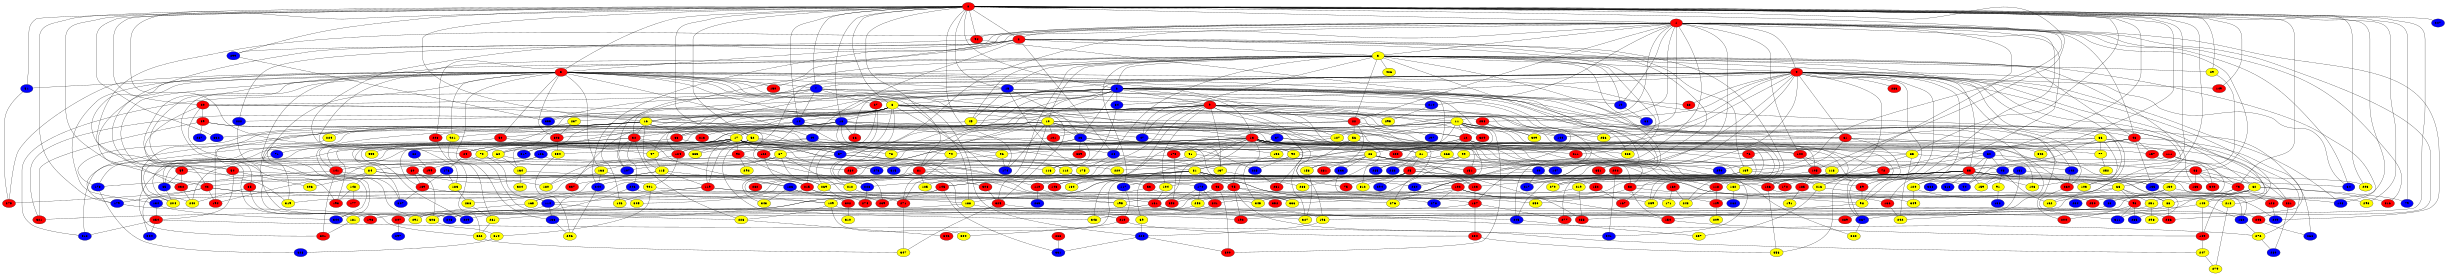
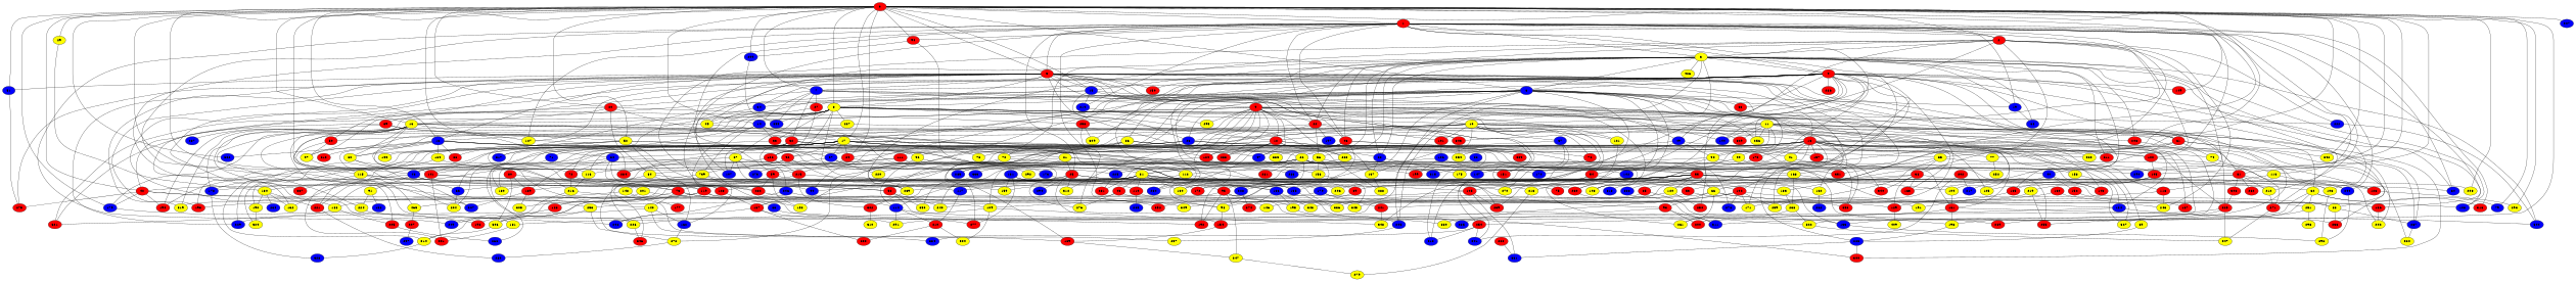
  graph {
    node [fillcolor=yellow style=filled]
    0 [fillcolor=red]
    1 [fillcolor=red]
    2 [fillcolor=red]
    5 [fillcolor=red]
    6 [fillcolor=blue]
    7 [fillcolor=blue]
    8
    14 [fillcolor=blue]
    15 [fillcolor=blue]
    16
    17
    18 [fillcolor=blue]
    20 [fillcolor=red]
    24 [fillcolor=red]
    29
    30 [fillcolor=blue]
    35
    42 [fillcolor=red]
    43 [fillcolor=blue]
    51 [fillcolor=blue]
    52
    66
    73 [fillcolor=red]
    79 [fillcolor=blue]
    81 [fillcolor=red]
    94 [fillcolor=red]
    105 [fillcolor=red]
    140
    149 [fillcolor=red]
    174 [fillcolor=blue]
    179 [fillcolor=blue]
    203
    227 [fillcolor=blue]
    289 [fillcolor=red]
    290 [fillcolor=blue]
    293
    299 [fillcolor=blue]
    332 [fillcolor=blue]
    342
    3
    4 [fillcolor=red]
    11
    19 [fillcolor=blue]
    22 [fillcolor=red]
    25 [fillcolor=red]
    38 [fillcolor=red]
    46 [fillcolor=red]
    59 [fillcolor=red]
    64 [fillcolor=blue]
    98
    100 [fillcolor=red]
    107 [fillcolor=blue]
    113
    127
    144 [fillcolor=blue]
    166 [fillcolor=red]
    205 [fillcolor=red]
    212
    214 [fillcolor=blue]
    244 [fillcolor=blue]
    249 [fillcolor=blue]
    253
    316 [fillcolor=red]
    28 [fillcolor=blue]
    40 [fillcolor=blue]
    49 [fillcolor=blue]
    54 [fillcolor=red]
    70
-   139
+   139 [label=739]
    183
    222 [fillcolor=blue]
    243
    323
    150 [fillcolor=red]
    26
    50 [fillcolor=red]
    85 [fillcolor=red]
-   121 [label=921]
+   121
    133 [fillcolor=blue]
    134 [fillcolor=blue]
    168
    181
    188
    193 [fillcolor=red]
    223 [fillcolor=blue]
    229 [fillcolor=blue]
    232 [fillcolor=red]
    259
    275 [fillcolor=red]
    303 [fillcolor=red]
    319
    325 [fillcolor=red]
+   330
    245 [fillcolor=blue]
    34 [fillcolor=blue]
    63 [fillcolor=red]
    9 [fillcolor=red]
    13 [fillcolor=red]
    23 [fillcolor=blue]
    27 [fillcolor=red]
    142 [fillcolor=blue]
+   153
    200 [fillcolor=red]
    228 [fillcolor=blue]
    239 [fillcolor=red]
    242
    260 [fillcolor=red]
    309
    318 [fillcolor=blue]
    32 [fillcolor=red]
    329 [fillcolor=red]
    355 [fillcolor=blue]
    10
    12 [fillcolor=red]
    33 [fillcolor=red]
    60
    67
    103
    110 [fillcolor=red]
    122 [fillcolor=red]
    171
    237
    263
    317 [fillcolor=blue]
    321 [fillcolor=red]
    337 [fillcolor=red]
    112
    119 [fillcolor=red]
    45
    256
    86 [fillcolor=red]
    175
    143 [fillcolor=red]
    194 [fillcolor=red]
    72 [fillcolor=red]
    115
    178 [fillcolor=blue]
    204
    224
    335
    124 [fillcolor=red]
    21
    57 [fillcolor=blue]
    53 [fillcolor=red]
    65 [fillcolor=blue]
    71 [fillcolor=blue]
    92 [fillcolor=red]
    199 [fillcolor=red]
    221 [fillcolor=red]
    314
    47 [fillcolor=blue]
    31
    96
    164
    213 [fillcolor=red]
    216
    225 [fillcolor=blue]
    307 [fillcolor=blue]
    258 [fillcolor=red]
    39 [fillcolor=red]
    78
    84
    176 [fillcolor=blue]
    226
    130
    55 [fillcolor=red]
    44 [fillcolor=blue]
    351 [fillcolor=red]
    109
    114 [fillcolor=blue]
    132
    58 [fillcolor=red]
    91
    159
-   155 [label=555]
+   155
    301 [fillcolor=red]
    336
    88
    93 [fillcolor=red]
    251
    261
    83 [fillcolor=blue]
    128 [fillcolor=red]
    89 [fillcolor=red]
    125
    282 [fillcolor=red]
    308 [fillcolor=red]
    185 [fillcolor=red]
    219
    169 [fillcolor=red]
    162 [fillcolor=blue]
    198 [fillcolor=red]
    68 [fillcolor=blue]
    106
    108 [fillcolor=blue]
    117 [fillcolor=blue]
    163 [fillcolor=red]
    208 [fillcolor=red]
    211 [fillcolor=red]
    264 [fillcolor=blue]
    271 [fillcolor=red]
    n202 [label=426]
    344 [fillcolor=blue]
    36
    61 [fillcolor=red]
    62
    97
    99
    102 [fillcolor=red]
    120
    146
    147 [fillcolor=blue]
    195
    215 [fillcolor=red]
    218
    269
    286 [fillcolor=red]
    56
    90
    167 [fillcolor=red]
    236 [fillcolor=red]
    267 [fillcolor=blue]
    300 [fillcolor=red]
    101 [fillcolor=red]
    158
    197 [fillcolor=blue]
    312
    75 [fillcolor=red]
    294 [fillcolor=blue]
    348
    129 [fillcolor=red]
    340 [fillcolor=red]
    76 [fillcolor=red]
    157 [fillcolor=red]
    135 [fillcolor=blue]
    220
    266 [fillcolor=blue]
    154 [fillcolor=red]
    118 [fillcolor=red]
    126 [fillcolor=red]
    284 [fillcolor=red]
    295
    296
    272
    306
    137
    152 [fillcolor=red]
    217 [fillcolor=blue]
    74
    189 [fillcolor=red]
    206
    254 [fillcolor=red]
    161 [fillcolor=red]
    270
    346 [fillcolor=red]
    238
    37 [fillcolor=blue]
    277 [fillcolor=red]
    276
    156
    104
    182
    313 [fillcolor=blue]
    338 [fillcolor=blue]
    352 [fillcolor=red]
    210 [fillcolor=red]
+   190
    324
    322
    257
    347
    116
    77
    111 [fillcolor=red]
    196
    311 [fillcolor=blue]
    283 [fillcolor=blue]
    353 [fillcolor=red]
    278 [fillcolor=blue]
    241 [fillcolor=red]
    349
    250 [fillcolor=red]
    191
    302 [fillcolor=red]
    334 [fillcolor=blue]
    279
    123 [fillcolor=red]
    172 [fillcolor=red]
    281 [fillcolor=red]
    333 [fillcolor=blue]
    141 [fillcolor=red]
    240
    192 [fillcolor=red]
    331 [fillcolor=blue]
    354
    327
    151 [fillcolor=red]
    184
    187 [fillcolor=red]
    231 [fillcolor=red]
    233 [fillcolor=red]
    41
    69
    95 [fillcolor=red]
    173 [fillcolor=red]
    320
    343
    339 [fillcolor=red]
    274 [fillcolor=red]
    186 [fillcolor=blue]
    246 [fillcolor=blue]
    288
    315 [fillcolor=blue]
    180
    273 [fillcolor=blue]
    265 [fillcolor=blue]
    248 [fillcolor=blue]
    285 [fillcolor=blue]
-   201 [label=901]
+   201
    230 [fillcolor=red]
    341 [fillcolor=blue]
    136 [fillcolor=blue]
    145 [fillcolor=red]
    255 [fillcolor=red]
    48 [fillcolor=red]
    305
    247
    170 [fillcolor=blue]
-   356
    262 [fillcolor=blue]
-   165
+   165 [label=465]
    328 [fillcolor=blue]
    291
    292
    280 [fillcolor=blue]
    287 [fillcolor=blue]
    148
    350
    234 [fillcolor=blue]
    304
    235 [fillcolor=blue]
    345
    252
-   209
+   209 [label=409]
    138 [fillcolor=blue]
    298
    80 [fillcolor=red]
    82 [fillcolor=blue]
    177 [fillcolor=red]
    207 [fillcolor=red]
    131 [fillcolor=blue]
    160 [fillcolor=red]
    297 [fillcolor=blue]
    202 [fillcolor=red]
    310
    268 [fillcolor=red]
    0 -- 1
    0 -- 2
    0 -- 5
    0 -- 6
    0 -- 7
    0 -- 8
    0 -- 14
    0 -- 15
    0 -- 16
    0 -- 17
    0 -- 18
    0 -- 20
    0 -- 24
    0 -- 29
    0 -- 30
    0 -- 35
    0 -- 42
    0 -- 43
    0 -- 51
    0 -- 52
    0 -- 66
    0 -- 73
    0 -- 79
    0 -- 81
    0 -- 94
    0 -- 105
    0 -- 140
    0 -- 149
    0 -- 174
    0 -- 179
    0 -- 203
    0 -- 227
    0 -- 289
    0 -- 290
    0 -- 293
    0 -- 299
    0 -- 332
    0 -- 342
    1 -- 2
    1 -- 5
    1 -- 94
    1 -- 3
    1 -- 4
    1 -- 11
    1 -- 19
    1 -- 22
    1 -- 25
    1 -- 38
    1 -- 46
    1 -- 59
    1 -- 64
    1 -- 98
    1 -- 100
    1 -- 107
    1 -- 113
    1 -- 127
    1 -- 144
    1 -- 166
    1 -- 205
    1 -- 212
    1 -- 214
    1 -- 244
    1 -- 249
    1 -- 253
    1 -- 316
    2 -- 3
    2 -- 28
    2 -- 40
    2 -- 49
    2 -- 54
    2 -- 70
    2 -- 139
    2 -- 183
    2 -- 222
    2 -- 243
    2 -- 323
    5 -- 7
    5 -- 8
    5 -- 15
    5 -- 18
    5 -- 51
    5 -- 46
    5 -- 127
    5 -- 49
    5 -- 54
    5 -- 150
    5 -- 26
    5 -- 50
    5 -- 85
    5 -- 121
    5 -- 133
    5 -- 134
    5 -- 168
    5 -- 181
    5 -- 188
    5 -- 193
    5 -- 223
    5 -- 229
    5 -- 232
    5 -- 259
    5 -- 275
    5 -- 303
    5 -- 319
    5 -- 325
+   5 -- 330
    6 -- 8
    6 -- 16
    6 -- 17
    6 -- 81
    6 -- 19
    6 -- 70
    6 -- 323
    6 -- 245
    6 -- 34
    6 -- 63
    6 -- 9
    6 -- 13
    6 -- 23
    6 -- 27
    6 -- 142
+   6 -- 153
    6 -- 200
    6 -- 228
    6 -- 239
    6 -- 242
    6 -- 260
    6 -- 309
    6 -- 318
    7 -- 14
    7 -- 20
    7 -- 9
    7 -- 13
    7 -- 27
    7 -- 32
    7 -- 329
    7 -- 355
    8 -- 16
    8 -- 18
    8 -- 105
    8 -- 144
    8 -- 355
    8 -- 10
    8 -- 12
    8 -- 33
    8 -- 60
    8 -- 67
    8 -- 103
    8 -- 110
    8 -- 122
-   8 -- 21
+   8 -- 171
    8 -- 237
    8 -- 263
    8 -- 317
    8 -- 321
    8 -- 337
    14 -- 17
    14 -- 139
    14 -- 33
    14 -- 112
    14 -- 119
    15 -- 214
    15 -- 23
    15 -- 45
    15 -- 256
    15 -- 86
    15 -- 175
    16 -- 127
    16 -- 319
    16 -- 228
    16 -- 32
    16 -- 60
    16 -- 143
    16 -- 194
    16 -- 72
    16 -- 115
    16 -- 178
    16 -- 204
    16 -- 224
    17 -- 24
    17 -- 43
    17 -- 100
    17 -- 28
    17 -- 134
    17 -- 229
    17 -- 122
    17 -- 317
    17 -- 178
    17 -- 335
    17 -- 124
    17 -- 21
    17 -- 57
    17 -- 53
    17 -- 65
    17 -- 71
    17 -- 92
    17 -- 199
    17 -- 221
-   17 -- 240
+   17 -- 314
    18 -- 332
    18 -- 86
    18 -- 47
    18 -- 31
    18 -- 96
    18 -- 164
    18 -- 213
    18 -- 216
    18 -- 225
    18 -- 307
    20 -- 42
    20 -- 258
    20 -- 39
    20 -- 78
    20 -- 84
    24 -- 176
    24 -- 226
    29 -- 130
    30 -- 43
    30 -- 73
    30 -- 72
    30 -- 55
    30 -- 44
    35 -- 38
    35 -- 259
    35 -- 242
    35 -- 351
    42 -- 179
    42 -- 275
    42 -- 194
    42 -- 109
    42 -- 114
    43 -- 132
    43 -- 58
    43 -- 91
    43 -- 159
    51 -- 275
    52 -- 60
    52 -- 119
    52 -- 57
    52 -- 58
    52 -- 155
    52 -- 301
    52 -- 336
    66 -- 336
    66 -- 88
    66 -- 93
    66 -- 251
    66 -- 261
    73 -- 140
+   73 -- 153
    73 -- 83
    73 -- 128
    81 -- 212
    81 -- 244
    81 -- 89
    81 -- 125
    81 -- 282
    81 -- 308
    94 -- 299
    94 -- 351
    105 -- 185
    105 -- 219
    140 -- 229
    140 -- 169
    140 -- 162
    179 -- 198
    299 -- 355
    3 -- 6
    3 -- 15
-   3 -- 29
    3 -- 4
    3 -- 19
    3 -- 22
    3 -- 46
    3 -- 28
    3 -- 150
    3 -- 245
    3 -- 10
    3 -- 45
    3 -- 335
    3 -- 47
    3 -- 55
    3 -- 68
    3 -- 106
    3 -- 108
    3 -- 117
    3 -- 163
    3 -- 208
    3 -- 211
    3 -- 264
    3 -- 271
    3 -- n202
    3 -- 344
    4 -- 6
    4 -- 7
    4 -- 149
    4 -- 64
    4 -- 98
    4 -- 34
    4 -- 63
    4 -- 256
    4 -- 258
    4 -- 44
    4 -- 132
    4 -- 88
    4 -- 89
    4 -- 185
    4 -- 108
    4 -- 36
    4 -- 61
    4 -- 62
    4 -- 97
    4 -- 99
    4 -- 102
    4 -- 120
    4 -- 146
    4 -- 147
    4 -- 195
    4 -- 215
    4 -- 218
    4 -- 269
    4 -- 286
    11 -- 144
    11 -- 50
    11 -- 303
    11 -- 329
    11 -- 12
    11 -- 256
    11 -- 143
-   11 -- 21
    11 -- 61
    11 -- 56
    11 -- 90
    11 -- 167
    11 -- 236
    11 -- 267
    11 -- 300
    19 -- 68
    22 -- 307
    22 -- 169
    22 -- 56
    22 -- 101
    22 -- 158
    22 -- 197
    25 -- 133
    25 -- 130
    25 -- 44
    25 -- 312
    25 -- 75
    25 -- 294
    25 -- 348
    38 -- 73
    38 -- 53
    38 -- 163
    38 -- 62
    38 -- 129
    38 -- 340
    46 -- 124
    46 -- 76
    46 -- 157
    46 -- 135
    46 -- 220
    46 -- 266
    59 -- 232
+   59 -- 153
    59 -- 65
    59 -- 93
    98 -- 154
    100 -- 105
    100 -- 113
    113 -- 118
    113 -- 126
-   127 -- 216
+   116 -- 216
    127 -- 284
    166 -- 242
    205 -- 266
    212 -- 271
    214 -- 295
    244 -- 296
    253 -- 272
    253 -- 306
    28 -- 175
    28 -- 137
    40 -- 143
    40 -- 152
    40 -- 217
    49 -- 90
    49 -- 348
    49 -- 74
    49 -- 189
    54 -- 126
    54 -- 206
    54 -- 254
    70 -- 84
    70 -- 114
    70 -- 161
    139 -- 162
    139 -- 270
    139 -- 346
    183 -- 238
    222 -- 344
    26 -- 40
    26 -- 31
    26 -- 109
    26 -- 147
    26 -- 158
+   26 -- 191
    26 -- 123
    26 -- 172
    26 -- 281
    26 -- 333
    50 -- 97
    50 -- 141
    85 -- 322
    85 -- 240
    121 -- 261
    133 -- 296
    134 -- 344
    134 -- 254
    168 -- 244
    168 -- 238
    168 -- 192
    181 -- 301
    188 -- 205
    188 -- 321
    223 -- 300
    223 -- 331
    232 -- 240
    303 -- 354
+   325 -- 330
    325 -- 347
    325 -- 327
    245 -- 257
    34 -- 116
    9 -- 14
    9 -- 11
    9 -- 22
    9 -- 222
    9 -- 32
    9 -- 12
    9 -- 45
    9 -- 124
    9 -- 47
    9 -- 125
    9 -- 61
    9 -- 312
    9 -- 295
    9 -- 137
    9 -- 104
    9 -- 151
    9 -- 184
    9 -- 187
    9 -- 231
    9 -- 233
    13 -- 26
    13 -- 112
    13 -- 194
    13 -- 57
    13 -- 106
    13 -- 163
    13 -- 211
    13 -- 90
    13 -- 75
    13 -- 157
    13 -- 118
    13 -- 126
    13 -- 161
    13 -- 182
    13 -- 354
    13 -- 327
    13 -- 41
    13 -- 69
    13 -- 95
    13 -- 173
    13 -- 320
    13 -- 343
    23 -- 323
    23 -- 92
    23 -- 78
    23 -- 58
    23 -- 116
    23 -- 278
    23 -- 339
    27 -- 122
    27 -- 97
    142 -- 260
    228 -- 274
    260 -- 311
    32 -- 107
    32 -- 318
    32 -- 226
    32 -- 141
    32 -- 41
    32 -- 186
    32 -- 246
    10 -- 24
    10 -- 174
    10 -- 100
    10 -- 121
    10 -- 325
    10 -- 13
    10 -- 23
    10 -- 33
    10 -- 208
    10 -- 101
    10 -- 76
    10 -- 284
    10 -- 137
    10 -- 37
    10 -- 277
    12 -- 30
    12 -- 35
    12 -- 260
    12 -- 263
    12 -- 31
    12 -- 264
    12 -- 233
    12 -- 288
    33 -- 193
    33 -- 315
    60 -- 65
-   60 -- 164
    60 -- 123
    67 -- 107
    67 -- 239
    67 -- 269
    67 -- 180
    67 -- 273
    110 -- 195
    110 -- 265
    122 -- 215
    122 -- 284
    237 -- 303
    237 -- 248
    263 -- 290
    263 -- 285
    112 -- 114
    112 -- 264
    112 -- 170
    119 -- 166
    119 -- 188
    119 -- 146
    119 -- 165
    45 -- 179
    45 -- 276
    72 -- 216
    72 -- 123
-   72 -- 356
    115 -- 337
    115 -- 119
    115 -- 186
    115 -- 165
    178 -- 328
    224 -- 291
    124 -- 168
    124 -- 201
    21 -- 25
    21 -- 59
    21 -- 142
    21 -- 283
    21 -- 285
    57 -- 112
    57 -- 220
    57 -- 180
    53 -- 129
    53 -- 291
    65 -- 204
    71 -- 204
    92 -- 269
    92 -- 116
    92 -- 141
    92 -- 292
    221 -- 280
    314 -- 328
    47 -- 156
    31 -- 42
    31 -- 188
    31 -- 110
    31 -- 88
    31 -- 102
    31 -- 135
    31 -- 184
    31 -- 187
    31 -- 95
    31 -- 145
    31 -- 48
    31 -- 305
    96 -- 174
    96 -- 273
    164 -- 215
    164 -- 324
    216 -- 249
    216 -- 257
    225 -- 231
    258 -- 309
    258 -- 276
    39 -- 52
    39 -- 321
    39 -- 56
    39 -- 287
    84 -- 162
    84 -- 206
    84 -- 180
-   84 -- 148
+   31 -- 148
    176 -- 183
    176 -- 189
    226 -- 346
    130 -- 221
    130 -- 132
+   130 -- 190
    130 -- 234
    55 -- 66
    55 -- 203
    55 -- 64
    55 -- 228
    55 -- 103
    55 -- 178
    55 -- 159
    55 -- 106
    55 -- 117
    55 -- 120
    55 -- 269
    55 -- 306
    55 -- 104
    55 -- 182
    55 -- 313
    55 -- 338
    55 -- 352
    109 -- 289
    109 -- 226
    109 -- 304
    114 -- 133
    114 -- 210
    114 -- 291
    58 -- 154
    58 -- 349
    58 -- 350
+   91 -- 224
    91 -- 138
    88 -- 236
    88 -- 267
    93 -- 200
    93 -- 311
    93 -- 235
    251 -- 255
    251 -- 298
-   261 -- 322
+   238 -- 322
    83 -- 192
    128 -- 249
    89 -- 98
    308 -- 325
    185 -- 191
    219 -- 255
    219 -- 345
    169 -- 247
    162 -- 272
-   354 -- 296
+   106 -- 296
    117 -- 210
    208 -- 322
    271 -- 347
    36 -- 103
    36 -- 72
    36 -- 96
    36 -- 55
    36 -- 272
    36 -- 77
    36 -- 111
    61 -- 342
    61 -- 267
    61 -- 74
    61 -- 270
    61 -- 77
    62 -- 79
    62 -- 316
    62 -- 251
    62 -- 196
    62 -- 311
    97 -- 115
    99 -- 283
    99 -- 353
    102 -- 134
    102 -- 259
    102 -- 171
    102 -- 154
    102 -- 278
    102 -- 241
    120 -- 349
    120 -- 250
    195 -- 245
    215 -- 218
    215 -- 302
    215 -- 334
    218 -- 279
    269 -- 302
    56 -- 156
    56 -- 196
    56 -- 172
+   56 -- 184
    90 -- 225
    90 -- 145
    90 -- 255
    267 -- 320
    101 -- 136
    158 -- 327
    129 -- 209
    76 -- 270
    157 -- 340
    135 -- 235
    154 -- 169
    118 -- 243
    118 -- 129
    126 -- 293
-   126 -- 356
    272 -- 280
    306 -- 314
    137 -- 288
    152 -- 167
    74 -- 271
    189 -- 307
    189 -- 305
    254 -- 318
    254 -- 334
    254 -- 341
    161 -- 181
    161 -- 236
    161 -- 196
    238 -- 261
    37 -- 70
    37 -- 151
    37 -- 341
    156 -- 345
    104 -- 161
    182 -- 262
    210 -- 230
    210 -- 304
+   190 -- 324
    322 -- 347
    77 -- 252
    111 -- 139
    111 -- 221
    111 -- 250
    196 -- 223
    241 -- 348
    302 -- 310
    123 -- 187
    333 -- 350
    141 -- 212
    141 -- 232
    141 -- 301
+   141 -- 190
    187 -- 277
    187 -- 248
    187 -- 230
    41 -- 81
    41 -- 98
    69 -- 223
    95 -- 109
    95 -- 336
    95 -- 108
    95 -- 192
    95 -- 247
    173 -- 353
    173 -- 315
    186 -- 195
    186 -- 343
    186 -- 274
    246 -- 248
    246 -- 345
    201 -- 314
    201 -- 352
-   230 -- 356
    136 -- 199
    136 -- 240
    136 -- 151
    145 -- 319
    145 -- 239
    145 -- 331
    48 -- 198
    48 -- 300
    48 -- 276
    247 -- 279
    170 -- 253
    170 -- 353
    170 -- 241
    165 -- 207
    148 -- 193
    148 -- 177
    80 -- 306
    80 -- 189
    80 -- 201
    82 -- 199
    207 -- 297
    131 -- 159
    131 -- 135
    131 -- 277
    131 -- 172
    160 -- 243
    160 -- 171
    202 -- 217
    202 -- 341
    268 -- 331
  }
